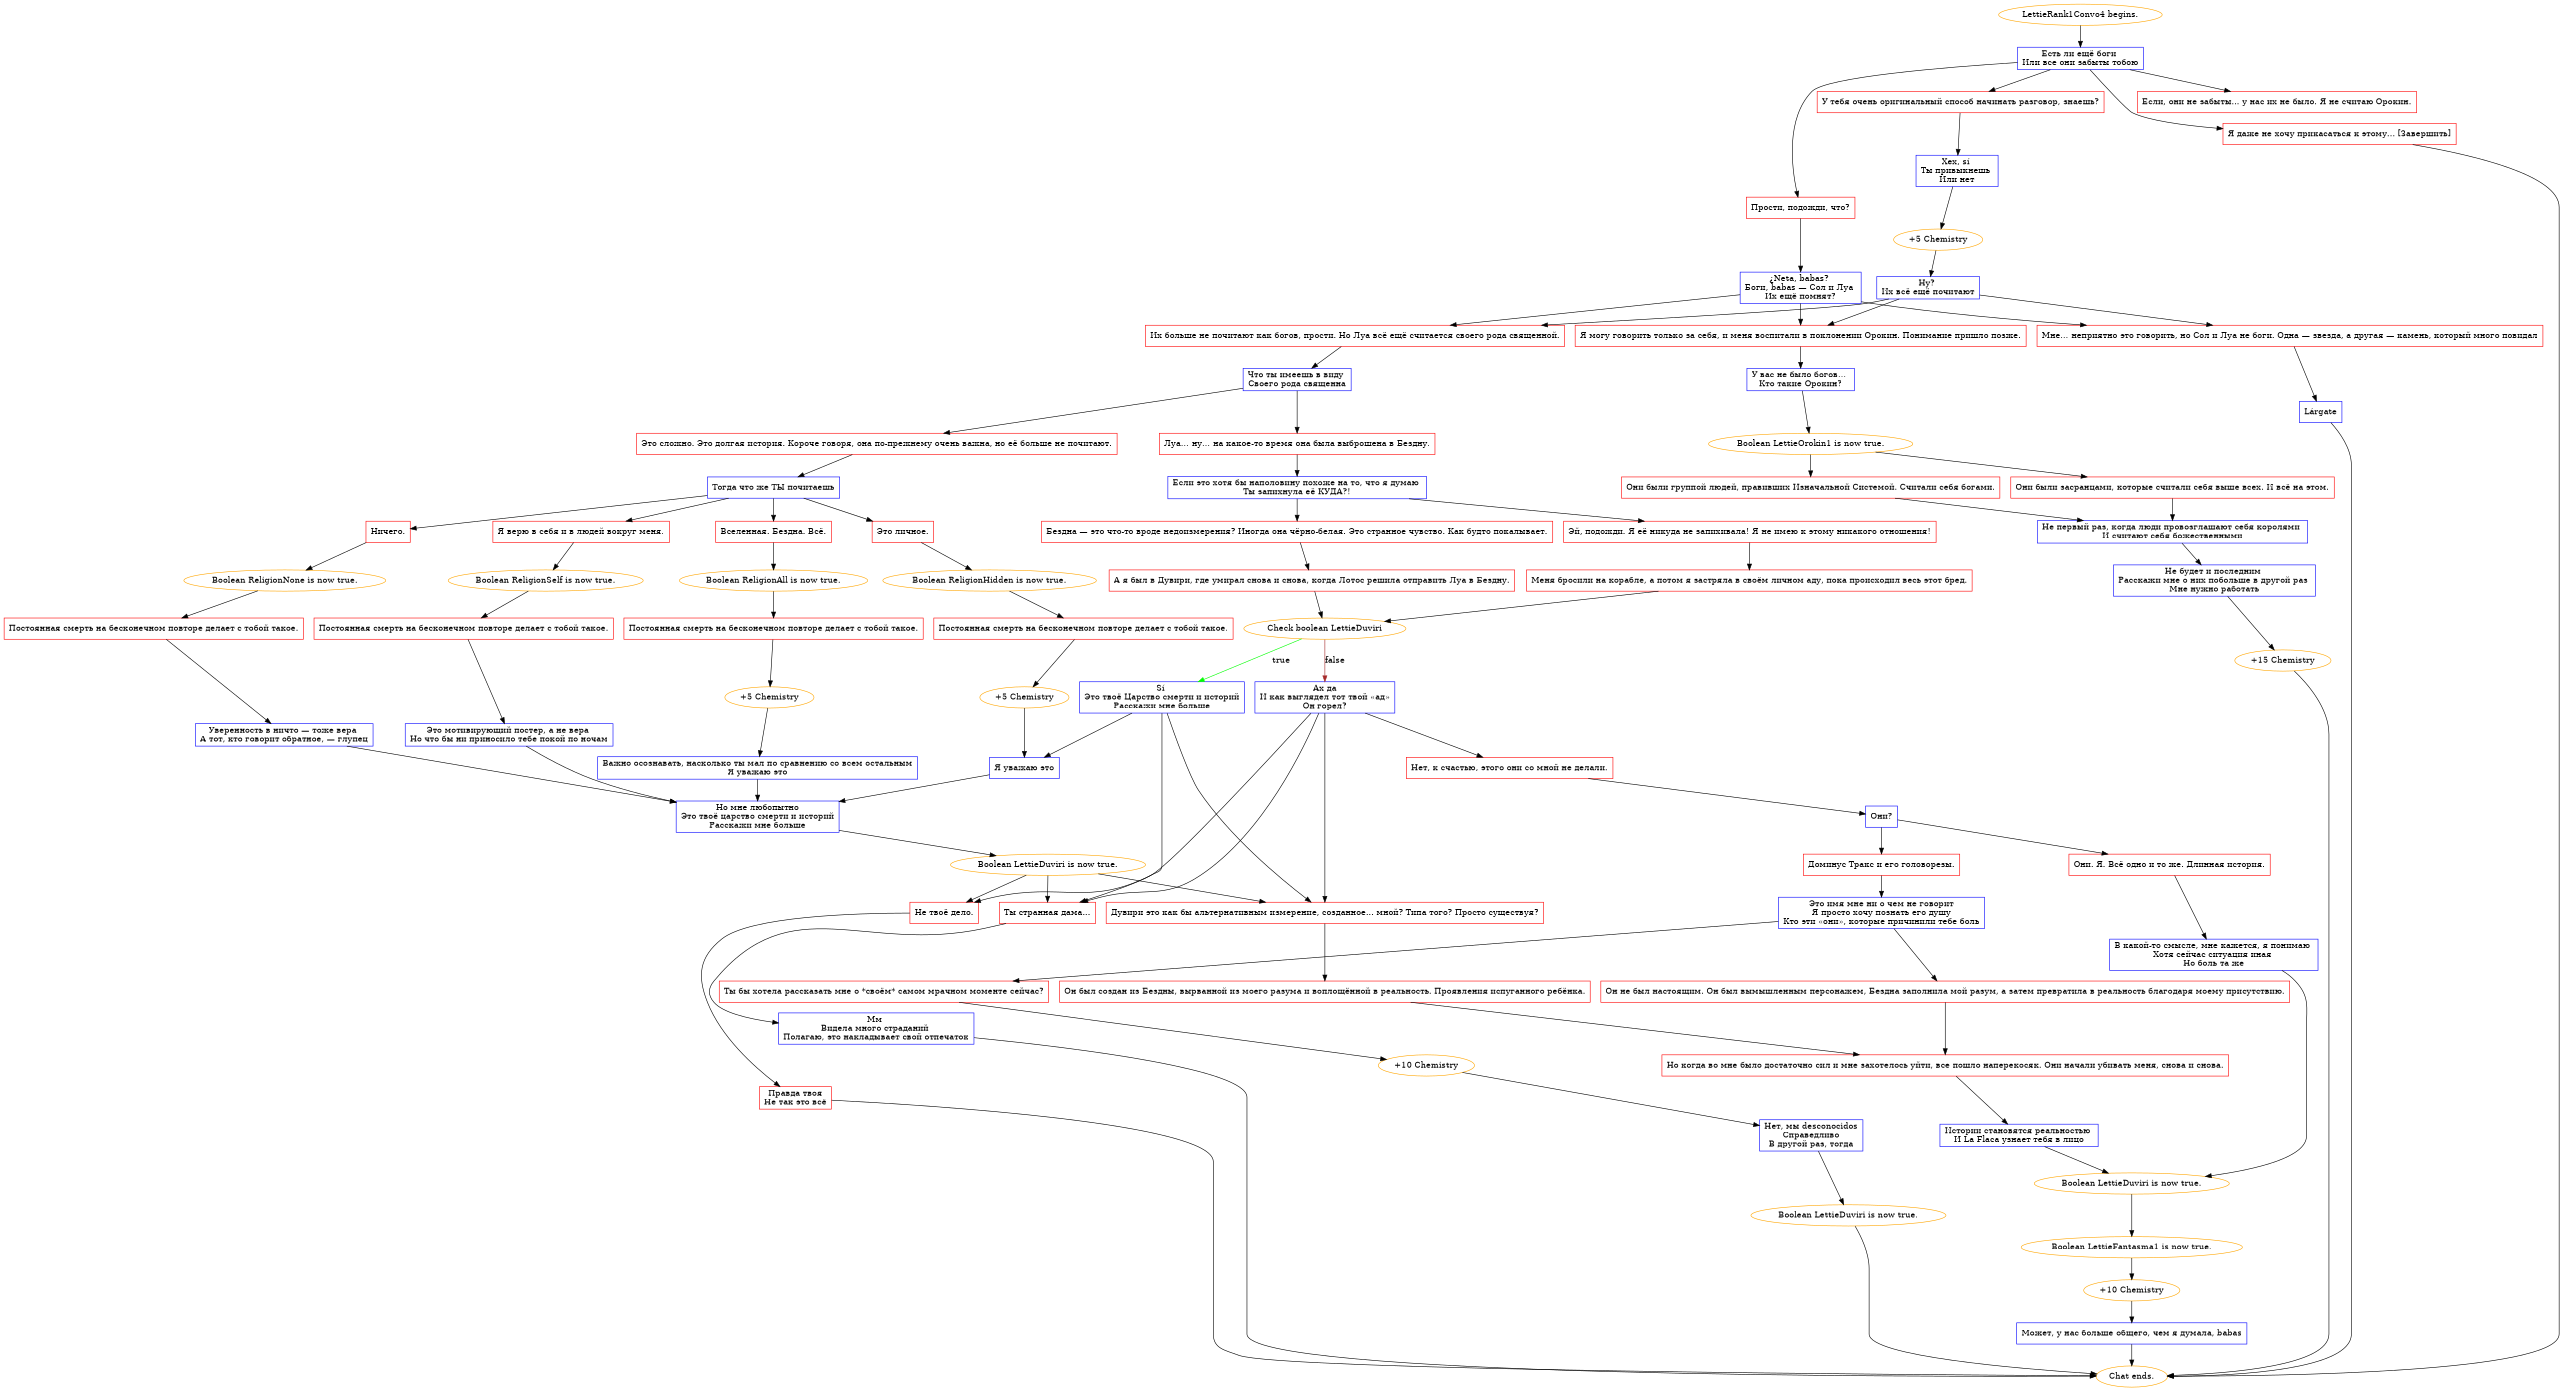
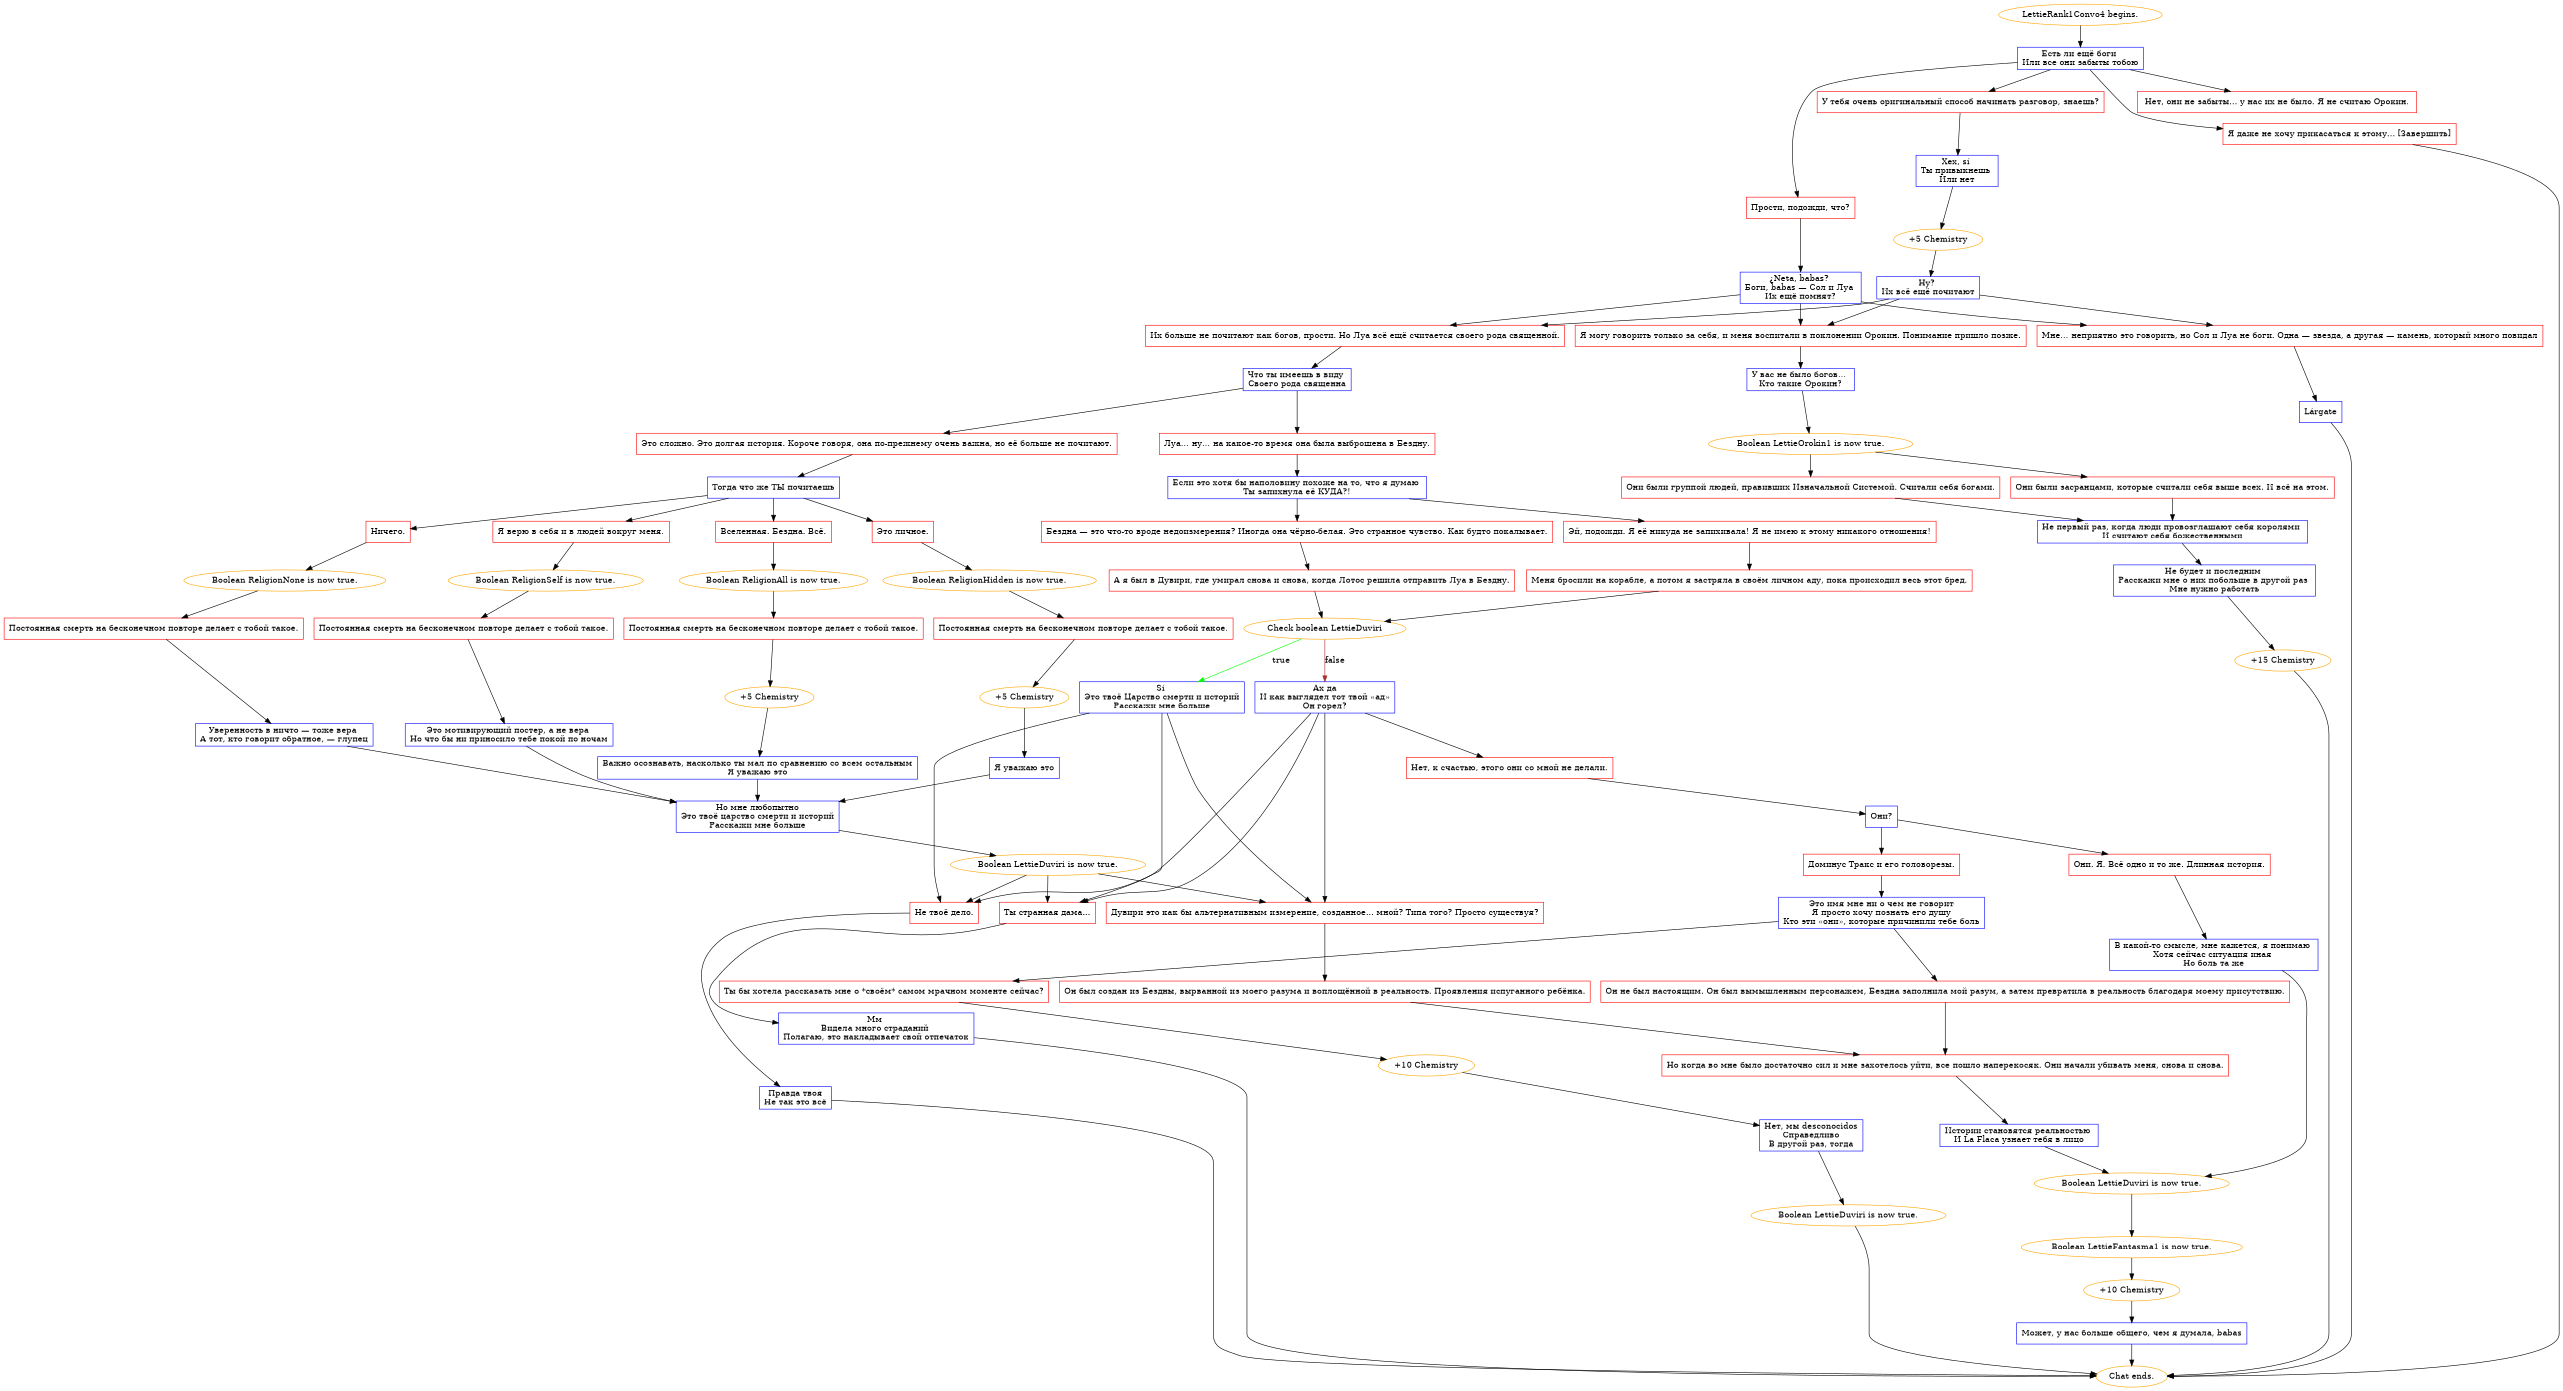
  digraph {
    node [color=red shape=box]
    "LettieRank1Convo4 begins." [color=orange shape=""]
    n2 [color=blue label="Есть ли ещё боги \nИли все они забыты тобою"]
    n3 [label="Прости, подожди, что?"]
    n4 [label="У тебя очень оригинальный способ начинать разговор, знаешь?"]
    n5 [label="Я даже не хочу прикасаться к этому... [Завершить]"]
-   n6 [label="Если, они не забыты... у нас их не было. Я не считаю Орокин."]
+   n6 [label="Нет, они не забыты... у нас их не было. Я не считаю Орокин."]
    n7 [color=blue label="¿Neta, babas? \nБоги, babas — Сол и Луа \nИх ещё помнят?"]
    n8 [color=blue label="Хех, sí \nТы привыкнешь \nИли нет"]
    "Chat ends." [color=orange shape=""]
    n10 [label="Мне… неприятно это говорить, но Сол и Луа не боги. Одна — звезда, а другая — камень, который много повидал"]
    n11 [label="Их больше не почитают как богов, прости. Но Луа всё ещё считается своего рода священной."]
    n12 [label="Я могу говорить только за себя, и меня воспитали в поклонении Орокин. Понимание пришло позже."]
    n13 [color=orange label="+5 Chemistry" shape=""]
    n14 [color=blue label="У вас не было богов… \nКто такие Орокин?"]
    n15 [color=orange label="Boolean LettieOrokin1 is now true." shape=""]
    n16 [color=blue label="Lárgate"]
    n17 [color=blue label="Что ты имеешь в виду \nСвоего рода священна"]
    n18 [color=blue label="Ну? \nИх всё ещё почитают"]
    n19 [label="Они были засранцами, которые считали себя выше всех. И всё на этом."]
    n20 [label="Они были группой людей, правивших Изначальной Системой. Считали себя богами."]
    n21 [label="Луа… ну… на какое-то время она была выброшена в Бездну."]
    n22 [label="Это сложно. Это долгая история. Короче говоря, она по-прежнему очень важна, но её больше не почитают."]
    n23 [color=blue label="Не первый раз, когда люди провозглашают себя королями \nИ считают себя божественными"]
    n24 [color=blue label="Если это хотя бы наполовину похоже на то, что я думаю \nТы запихнула её КУДА?!"]
    n25 [color=blue label="Тогда что же ТЫ почитаешь"]
    n26 [color=blue label="Не будет и последним \nРасскажи мне о них побольше в другой раз \nМне нужно работать"]
    n27 [label="Бездна — это что-то вроде недоизмерения? Иногда она чёрно-белая. Это странное чувство. Как будто покалывает."]
    n28 [label="Эй, подожди. Я её никуда не запихивала! Я не имею к этому никакого отношения!"]
    n29 [label="Вселенная. Бездна. Всё."]
    n30 [label="Ничего."]
    n31 [label="Я верю в себя и в людей вокруг меня."]
    n32 [label="Это личное."]
    n33 [color=orange label="+15 Chemistry" shape=""]
    n34 [label="А я был в Дувири, где умирал снова и снова, когда Лотос решила отправить Луа в Бездну."]
    n35 [label="Меня бросили на корабле, а потом я застряла в своём личном аду, пока происходил весь этот бред."]
    n36 [color=orange label="Boolean ReligionAll is now true." shape=""]
    n37 [color=orange label="Boolean ReligionNone is now true." shape=""]
    n38 [color=orange label="Boolean ReligionSelf is now true." shape=""]
    n39 [color=orange label="Boolean ReligionHidden is now true." shape=""]
    n40 [color=orange label="Check boolean LettieDuviri" shape=""]
    n41 [label="Постоянная смерть на бесконечном повторе делает с тобой такое."]
    n42 [label="Постоянная смерть на бесконечном повторе делает с тобой такое."]
    n43 [label="Постоянная смерть на бесконечном повторе делает с тобой такое."]
    n44 [label="Постоянная смерть на бесконечном повторе делает с тобой такое."]
    n45 [color=blue label="Sí \nЭто твоё Царство смерти и историй\nРасскажи мне больше"]
    n46 [color=blue label="Ах да\nИ как выглядел тот твой «ад»\nОн горел?"]
    n47 [color=orange label="+5 Chemistry" shape=""]
    n48 [color=blue label="Уверенность в ничто — тоже вера \nА тот, кто говорит обратное, — глупец"]
    n49 [color=blue label="Это мотивирующий постер, а не вера \nНо что бы ни приносило тебе покой по ночам"]
    n50 [color=orange label="+5 Chemistry" shape=""]
    n51 [label="Дувири это как бы альтернативным измерение, созданное... мной? Типа того? Просто существуя?"]
    n52 [label="Ты странная дама..."]
    n53 [label="Не твоё дело."]
    n54 [label="Нет, к счастью, этого они со мной не делали."]
    n55 [color=blue label="Важно осознавать, насколько ты мал по сравнению со всем остальным\nЯ уважаю это"]
    n56 [color=blue label="Но мне любопытно\nЭто твоё царство смерти и историй\nРасскажи мне больше"]
    n57 [color=blue label="Я уважаю это"]
    n58 [label="Он был создан из Бездны, вырванной из моего разума и воплощённой в реальность. Проявления испуганного ребёнка."]
    n59 [color=blue label="Мм \nВидела много страданий \nПолагаю, это накладывает свой отпечаток"]
-   n60 [label="Правда твоя\nНе так это всё"]
+   n60 [color=blue label="Правда твоя\nНе так это всё"]
    n61 [color=blue label="Они?"]
    n62 [color=orange label="Boolean LettieDuviri is now true." shape=""]
    n63 [label="Но когда во мне было достаточно сил и мне захотелось уйти, все пошло наперекосяк. Они начали убивать меня, снова и снова."]
    n64 [label="Доминус Тракс и его головорезы."]
    n65 [label="Они. Я. Всё одно и то же. Длинная история."]
    n66 [color=blue label="Истории становятся реальностью \nИ La Flaca узнает тебя в лицо"]
    n67 [color=blue label="Это имя мне ни о чем не говорит\nЯ просто хочу познать его душу\nКто эти «они», которые причинили тебе боль"]
    n68 [color=blue label="В какой-то смысле, мне кажется, я понимаю \nХотя сейчас ситуация иная \nНо боль та же"]
    n69 [color=orange label="Boolean LettieDuviri is now true." shape=""]
    n70 [label="Он не был настоящим. Он был вымышленным персонажем, Бездна заполнила мой разум, а затем превратила в реальность благодаря моему присутствию."]
    n71 [label="Ты бы хотела рассказать мне о *своём* самом мрачном моменте сейчас?"]
    n72 [color=orange label="Boolean LettieFantasma1 is now true." shape=""]
    n73 [color=orange label="+10 Chemistry" shape=""]
    n74 [color=orange label="+10 Chemistry" shape=""]
    n75 [color=blue label="Нет, мы desconocidos\nСправедливо\nВ другой раз, тогда"]
    n76 [color=blue label="Может, у нас больше общего, чем я думала, babas"]
    n77 [color=orange label="Boolean LettieDuviri is now true." shape=""]
    "LettieRank1Convo4 begins." -> n2
    n2 -> n3
    n2 -> n4
    n2 -> n5
    n2 -> n6
    n3 -> n7
    n4 -> n8
    n5 -> "Chat ends."
    n7 -> n10
    n7 -> n11
    n7 -> n12
    n8 -> n13
    n10 -> n16
    n11 -> n17
    n12 -> n14
    n13 -> n18
    n14 -> n15
    n15 -> n19
    n15 -> n20
    n16 -> "Chat ends."
    n17 -> n21
    n17 -> n22
    n18 -> n10
    n18 -> n11
    n18 -> n12
    n19 -> n23
    n20 -> n23
    n21 -> n24
    n22 -> n25
    n23 -> n26
    n24 -> n27
    n24 -> n28
    n25 -> n29
    n25 -> n30
    n25 -> n31
    n25 -> n32
    n26 -> n33
    n27 -> n34
    n28 -> n35
    n29 -> n36
    n30 -> n37
    n31 -> n38
    n32 -> n39
    n33 -> "Chat ends."
    n34 -> n40
    n35 -> n40
    n36 -> n41
    n37 -> n42
    n38 -> n43
    n39 -> n44
    n40 -> n45 [color=green label=true]
    n40 -> n46 [color=brown label=false]
    n41 -> n47
    n42 -> n48
    n43 -> n49
    n44 -> n50
    n45 -> n51
    n45 -> n52
-   n45 -> n57
+   n45 -> n53
    n46 -> n51
    n46 -> n52
    n46 -> n53
    n46 -> n54
    n47 -> n55
    n48 -> n56
    n49 -> n56
    n50 -> n57
    n51 -> n58
    n52 -> n59
    n53 -> n60
    n54 -> n61
    n55 -> n56
    n56 -> n62
    n57 -> n56
    n58 -> n63
    n59 -> "Chat ends."
    n60 -> "Chat ends."
    n61 -> n64
    n61 -> n65
    n62 -> n51
    n62 -> n52
    n62 -> n53
    n63 -> n66
    n64 -> n67
    n65 -> n68
    n66 -> n69
    n67 -> n70
    n67 -> n71
    n68 -> n69
    n69 -> n72
    n70 -> n63
    n71 -> n73
    n72 -> n74
    n73 -> n75
    n74 -> n76
    n75 -> n77
    n76 -> "Chat ends."
    n77 -> "Chat ends."
  }
